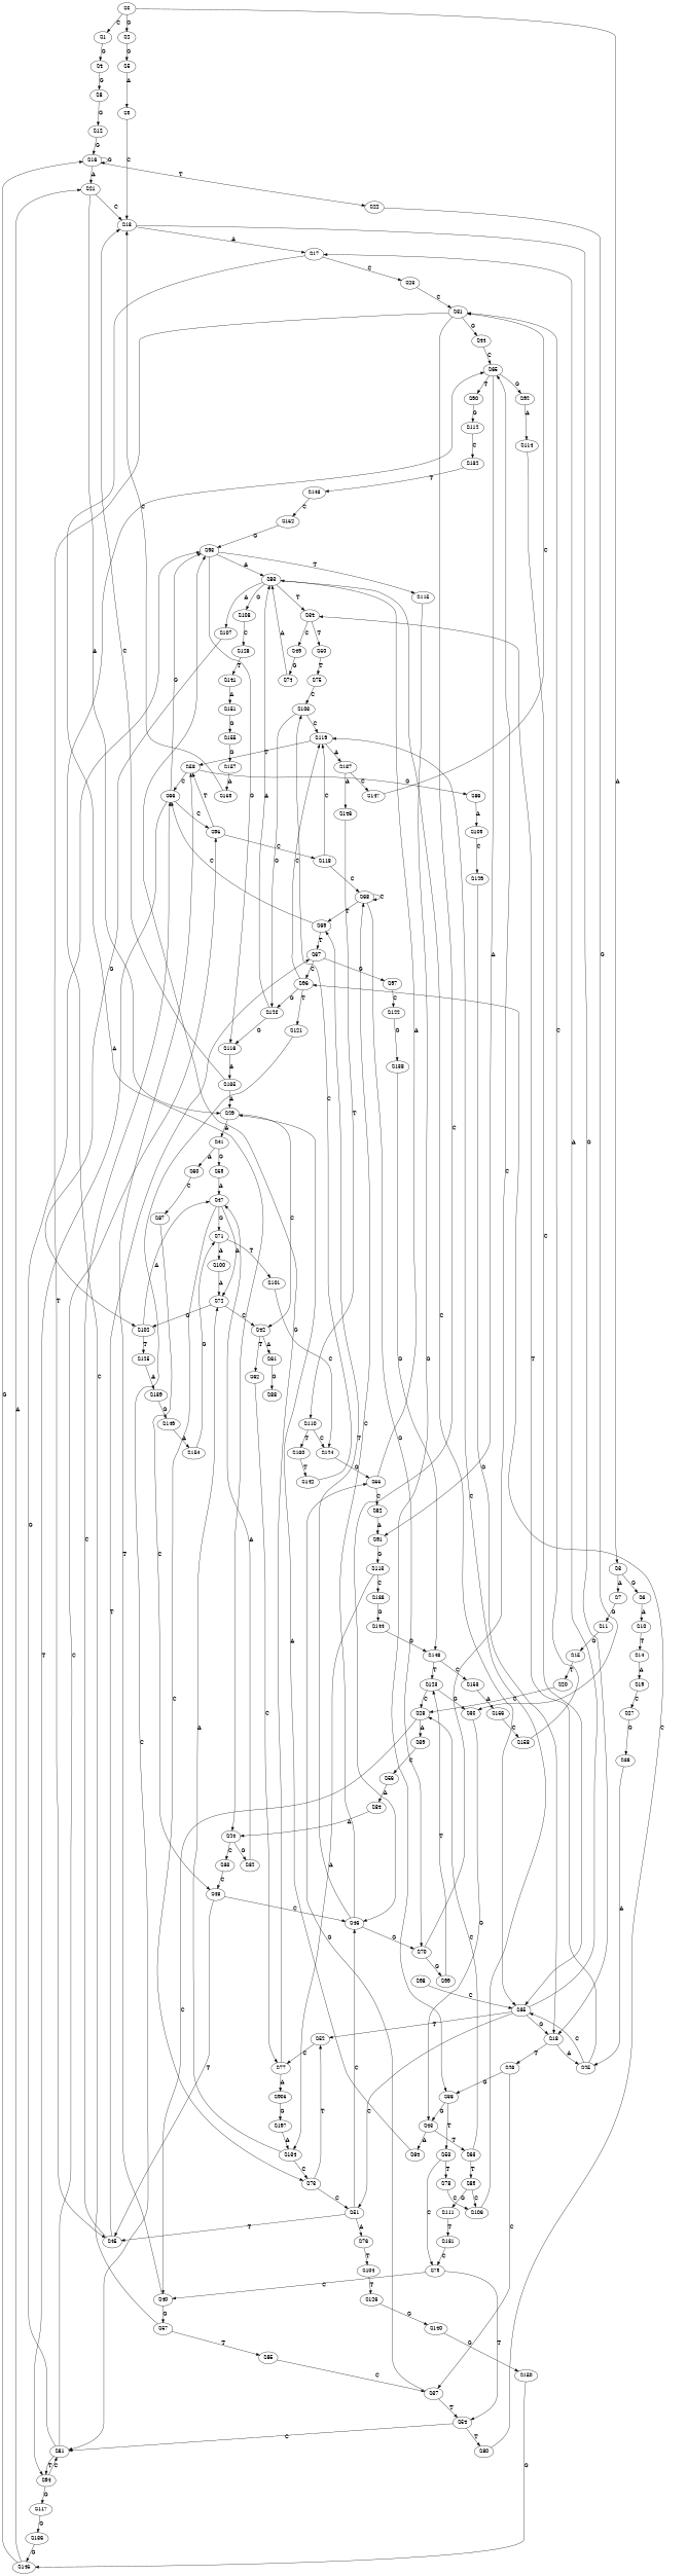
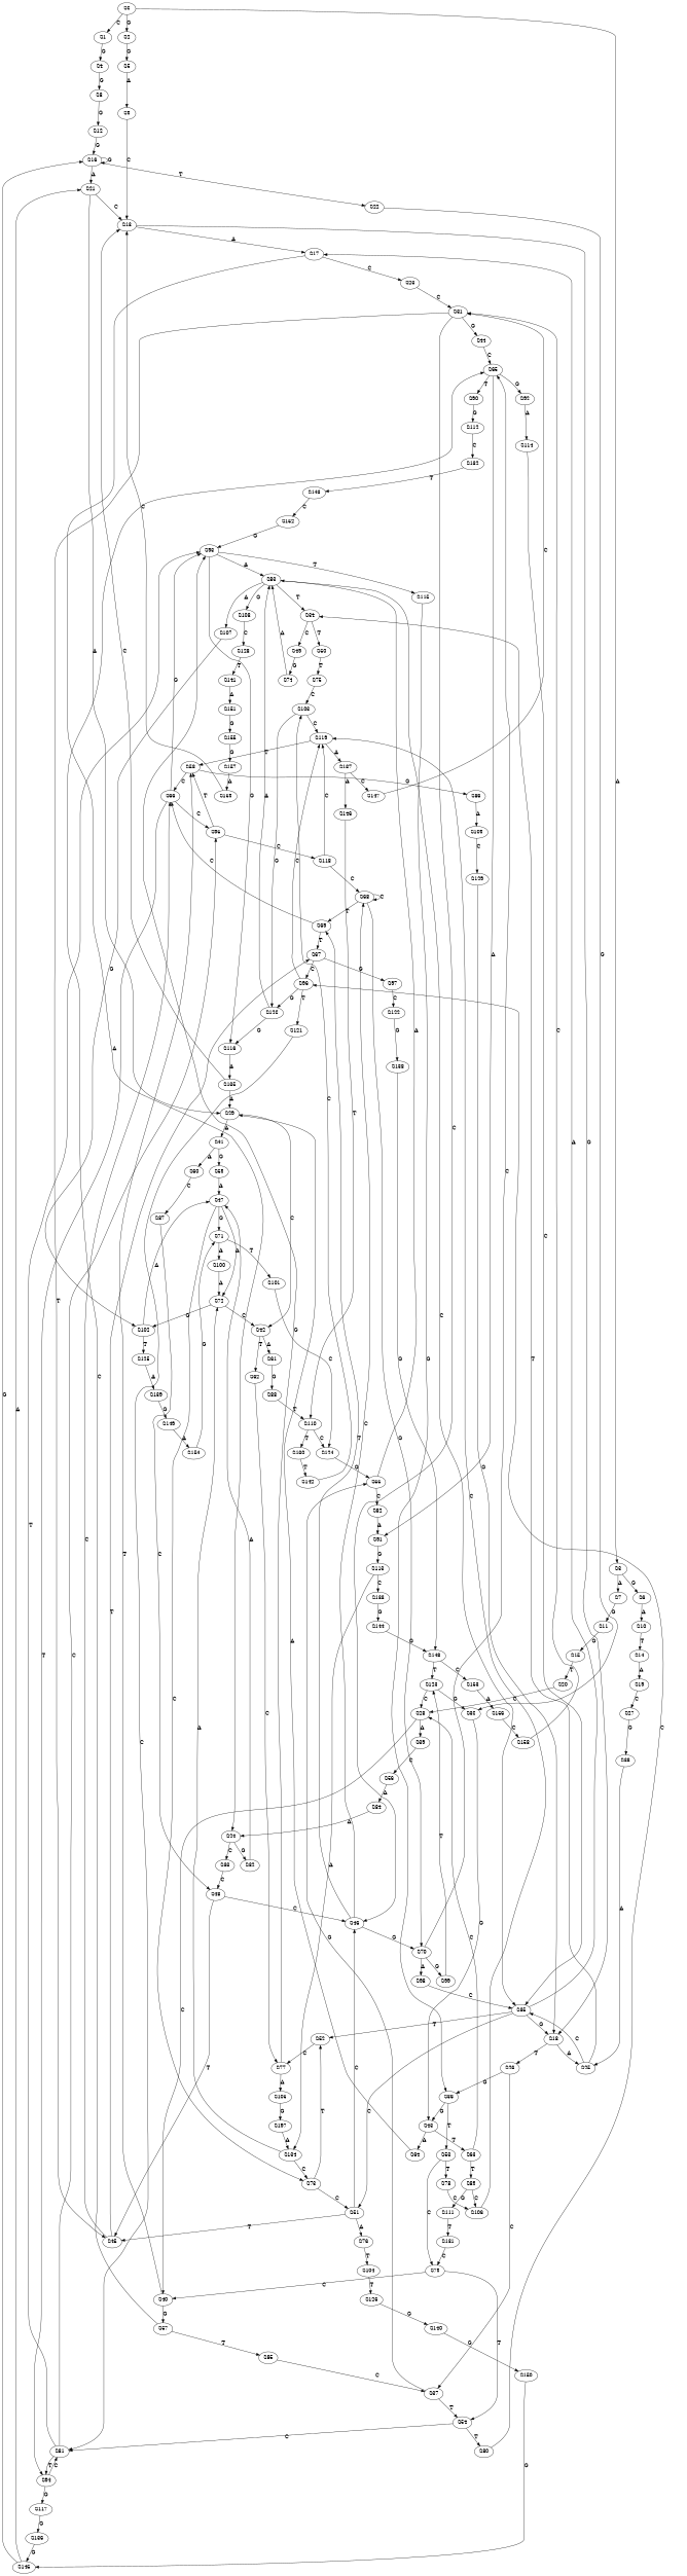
  strict digraph {
    S0
    S1
    S2
    S3
    S4
    S5
    S6
    S7
    S8
    S9
    S10
    S11
    S12
    S13
    S14
    S15
    S16
    S17
    S18
    S19
    S20
    S21
    S22
    S23
    S24
    S25
    S26
    S27
    S28
    S29
    S30
    S31
    S32
    S33
    S34
    S35
    S36
    S37
    S38
    S39
    S40
    S41
    S42
    S43
    S44
    S45
    S46
    S47
    S48
    S49
    S50
    S51
    S52
    S53
    S54
    S55
    S56
    S57
    S58
    S59
    S60
    S61
    S62
    S63
    S64
    S65
    S66
    S67
    S68
    S69
    S70
    S71
    S72
    S73
    S74
    S75
    S76
    S77
    S78
    S79
    S80
    S81
    S82
    S83
    S84
    S85
    S86
    S87
    S88
    S89
    S90
    S91
    S92
    S93
    S94
    S95
    S96
    S97
    S98
    S99
    S100
    S101
    S102
    S103
    S104
-   S105 [label=S905]
+   S105
    S106
    S107
    S108
    S109
    S110
    S111
    S112
    S113
    S114
    S115
    S116
    S117
    S118
    S119
    S120
    S121
    S122
    S123
    S124
    S125
    S126
    n128 [label=S197]
    S128
    S129
    S130
    S131
    S132
    S133
    S134
    S135
    S136
    S137
    S138
    S139
    S140
    S141
    S142
    S143
    S144
    S145
    S146
    S147
    S148
    S149
    S150
    S151
    S152
    S153
    S154
    S155
    S156
    S157
    S158
    S159
    S0 -> S1 [label=C]
    S0 -> S2 [label=G]
    S0 -> S3 [label=A]
    S1 -> S4 [label=G]
    S2 -> S5 [label=G]
    S3 -> S6 [label=G]
    S3 -> S7 [label=A]
    S4 -> S8 [label=G]
    S5 -> S9 [label=A]
    S6 -> S10 [label=A]
    S7 -> S11 [label=G]
    S8 -> S12 [label=G]
    S9 -> S13 [label=C]
    S10 -> S14 [label=T]
    S11 -> S15 [label=G]
    S12 -> S16 [label=G]
    S13 -> S17 [label=A]
    S13 -> S18 [label=G]
    S14 -> S19 [label=A]
    S15 -> S20 [label=T]
    S16 -> S16 [label=G]
    S16 -> S21 [label=A]
    S16 -> S22 [label=T]
    S17 -> S23 [label=C]
    S17 -> S24 [label=A]
    S18 -> S25 [label=A]
    S18 -> S26 [label=T]
    S19 -> S27 [label=C]
    S20 -> S28 [label=C]
    S21 -> S13 [label=C]
    S21 -> S29 [label=A]
    S22 -> S30 [label=G]
    S23 -> S31 [label=C]
    S24 -> S32 [label=G]
    S24 -> S33 [label=C]
    S25 -> S34 [label=T]
    S25 -> S35 [label=C]
    S26 -> S36 [label=G]
    S26 -> S37 [label=C]
    S27 -> S38 [label=G]
    S28 -> S39 [label=A]
    S28 -> S40 [label=C]
    S29 -> S41 [label=A]
    S29 -> S42 [label=C]
    S30 -> S43 [label=G]
    S31 -> S44 [label=G]
    S31 -> S45 [label=T]
    S31 -> S46 [label=C]
    S32 -> S47 [label=A]
    S33 -> S48 [label=C]
    S34 -> S49 [label=C]
    S34 -> S50 [label=T]
    S35 -> S17 [label=A]
    S35 -> S18 [label=G]
    S35 -> S51 [label=C]
    S35 -> S52 [label=T]
    S36 -> S43 [label=G]
    S36 -> S53 [label=T]
    S37 -> S54 [label=T]
    S37 -> S55 [label=G]
    S38 -> S25 [label=A]
    S39 -> S56 [label=C]
    S40 -> S57 [label=G]
    S40 -> S58 [label=T]
    S41 -> S59 [label=G]
    S41 -> S60 [label=A]
    S42 -> S61 [label=A]
    S42 -> S62 [label=T]
    S43 -> S63 [label=T]
    S43 -> S64 [label=A]
    S44 -> S65 [label=C]
    S45 -> S66 [label=C]
    S45 -> S67 [label=T]
    S46 -> S68 [label=C]
    S46 -> S69 [label=T]
    S46 -> S70 [label=G]
    S47 -> S71 [label=G]
    S47 -> S72 [label=A]
    S47 -> S73 [label=C]
    S48 -> S45 [label=T]
    S48 -> S46 [label=C]
    S49 -> S74 [label=G]
    S50 -> S75 [label=T]
    S51 -> S45 [label=T]
    S51 -> S46 [label=C]
    S51 -> S76 [label=A]
    S52 -> S77 [label=C]
    S53 -> S78 [label=T]
    S53 -> S79 [label=C]
    S54 -> S80 [label=T]
    S54 -> S81 [label=C]
    S55 -> S82 [label=C]
    S55 -> S83 [label=A]
    S56 -> S84 [label=A]
    S57 -> S65 [label=C]
    S57 -> S85 [label=T]
    S58 -> S66 [label=C]
    S58 -> S86 [label=G]
    S59 -> S47 [label=A]
    S60 -> S87 [label=C]
    S61 -> S88 [label=G]
    S62 -> S77 [label=C]
    S63 -> S28 [label=C]
    S63 -> S89 [label=T]
    S64 -> S29 [label=A]
    S65 -> S90 [label=T]
    S65 -> S91 [label=A]
    S65 -> S92 [label=G]
    S66 -> S93 [label=G]
    S66 -> S94 [label=T]
    S66 -> S95 [label=C]
    S67 -> S96 [label=C]
    S67 -> S97 [label=G]
    S68 -> S68 [label=C]
    S68 -> S69 [label=T]
    S68 -> S70 [label=G]
    S69 -> S66 [label=C]
    S69 -> S67 [label=T]
    S70 -> S65 [label=C]
+   S70 -> S98 [label=A]
    S70 -> S99 [label=G]
    S71 -> S100 [label=A]
    S71 -> S101 [label=T]
    S72 -> S42 [label=C]
    S72 -> S102 [label=G]
    S73 -> S51 [label=C]
    S73 -> S52 [label=T]
    S74 -> S83 [label=A]
    S75 -> S103 [label=C]
    S76 -> S104 [label=T]
    S77 -> S93 [label=G]
    S77 -> S105 [label=A]
    S78 -> S106 [label=C]
    S79 -> S40 [label=C]
    S79 -> S54 [label=T]
    S80 -> S96 [label=C]
-   S81 -> S93 [label=G]
+   S81 -> S93 [label=T]
    S81 -> S94 [label=T]
    S81 -> S95 [label=C]
    S82 -> S91 [label=A]
    S83 -> S34 [label=T]
    S83 -> S35 [label=C]
    S83 -> S107 [label=A]
    S83 -> S108 [label=G]
    S84 -> S24 [label=A]
    S85 -> S37 [label=C]
    S86 -> S109 [label=A]
    S87 -> S48 [label=C]
+   S88 -> S110 [label=T]
    S89 -> S106 [label=C]
    S89 -> S111 [label=G]
    S90 -> S112 [label=G]
    S91 -> S113 [label=G]
    S92 -> S114 [label=A]
    S93 -> S83 [label=A]
    S93 -> S115 [label=T]
    S93 -> S116 [label=G]
    S94 -> S81 [label=C]
    S94 -> S117 [label=G]
    S95 -> S58 [label=T]
    S95 -> S118 [label=C]
    S96 -> S119 [label=C]
    S96 -> S120 [label=G]
    S96 -> S121 [label=T]
    S97 -> S122 [label=C]
    S98 -> S35 [label=C]
    S99 -> S123 [label=T]
    S100 -> S72 [label=A]
    S101 -> S124 [label=C]
    S102 -> S47 [label=A]
    S102 -> S125 [label=T]
    S103 -> S119 [label=C]
    S103 -> S120 [label=G]
    S104 -> S126 [label=T]
    S105 -> n128 [label=G]
    S106 -> S119 [label=C]
    S107 -> S102 [label=G]
    S108 -> S128 [label=C]
    S109 -> S129 [label=C]
    S110 -> S124 [label=C]
    S110 -> S130 [label=T]
    S111 -> S131 [label=T]
    S112 -> S132 [label=C]
    S113 -> S133 [label=C]
    S113 -> S134 [label=A]
    S114 -> S35 [label=C]
    S115 -> S36 [label=G]
    S116 -> S135 [label=A]
    S117 -> S136 [label=G]
    S118 -> S68 [label=C]
    S118 -> S119 [label=C]
    S119 -> S58 [label=T]
    S119 -> S137 [label=A]
    S120 -> S83 [label=A]
    S120 -> S116 [label=G]
    S121 -> S81 [label=C]
    S122 -> S138 [label=G]
    S123 -> S28 [label=C]
    S123 -> S30 [label=G]
    S124 -> S55 [label=G]
    S125 -> S139 [label=A]
    S126 -> S140 [label=G]
    n128 -> S134 [label=A]
    S128 -> S141 [label=T]
    S129 -> S18 [label=G]
    S130 -> S142 [label=T]
    S131 -> S79 [label=C]
    S132 -> S143 [label=T]
    S133 -> S144 [label=G]
    S134 -> S72 [label=A]
    S134 -> S73 [label=C]
    S135 -> S13 [label=C]
    S135 -> S29 [label=A]
    S136 -> S145 [label=G]
    S137 -> S146 [label=A]
    S137 -> S147 [label=C]
    S138 -> S148 [label=G]
    S139 -> S149 [label=G]
    S140 -> S150 [label=G]
    S141 -> S151 [label=A]
    S142 -> S103 [label=C]
    S143 -> S152 [label=C]
    S144 -> S148 [label=G]
    S145 -> S16 [label=G]
    S145 -> S21 [label=A]
    S146 -> S110 [label=T]
    S147 -> S31 [label=C]
    S148 -> S123 [label=T]
    S148 -> S153 [label=C]
    S149 -> S154 [label=A]
    S150 -> S145 [label=G]
    S151 -> S155 [label=G]
    S152 -> S93 [label=G]
    S153 -> S156 [label=A]
    S154 -> S71 [label=G]
    S155 -> S157 [label=G]
    S156 -> S158 [label=C]
    S157 -> S159 [label=A]
    S158 -> S31 [label=C]
    S159 -> S13 [label=C]
  }
